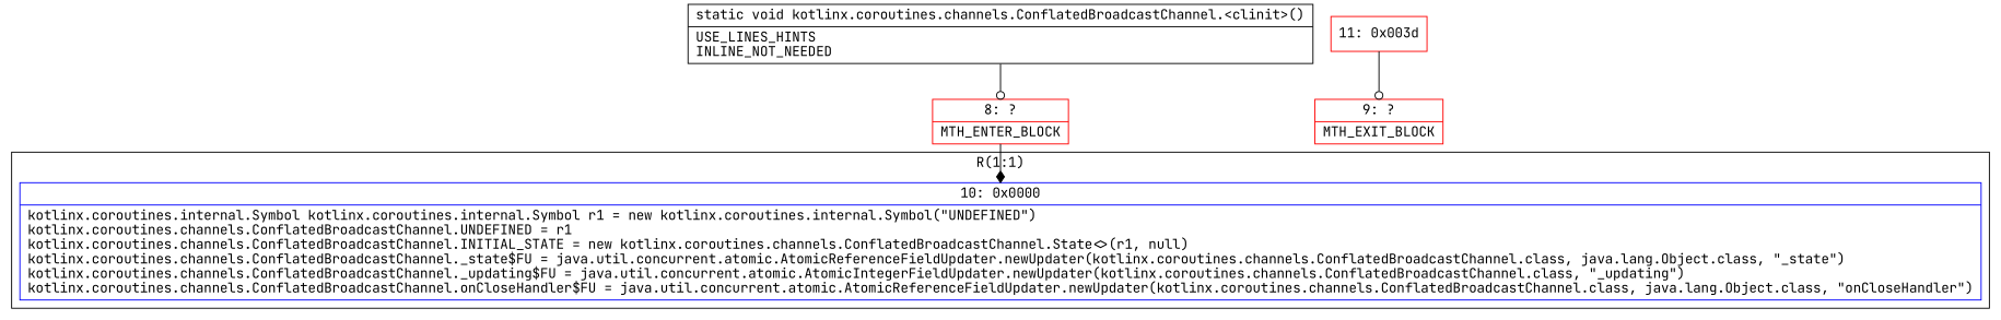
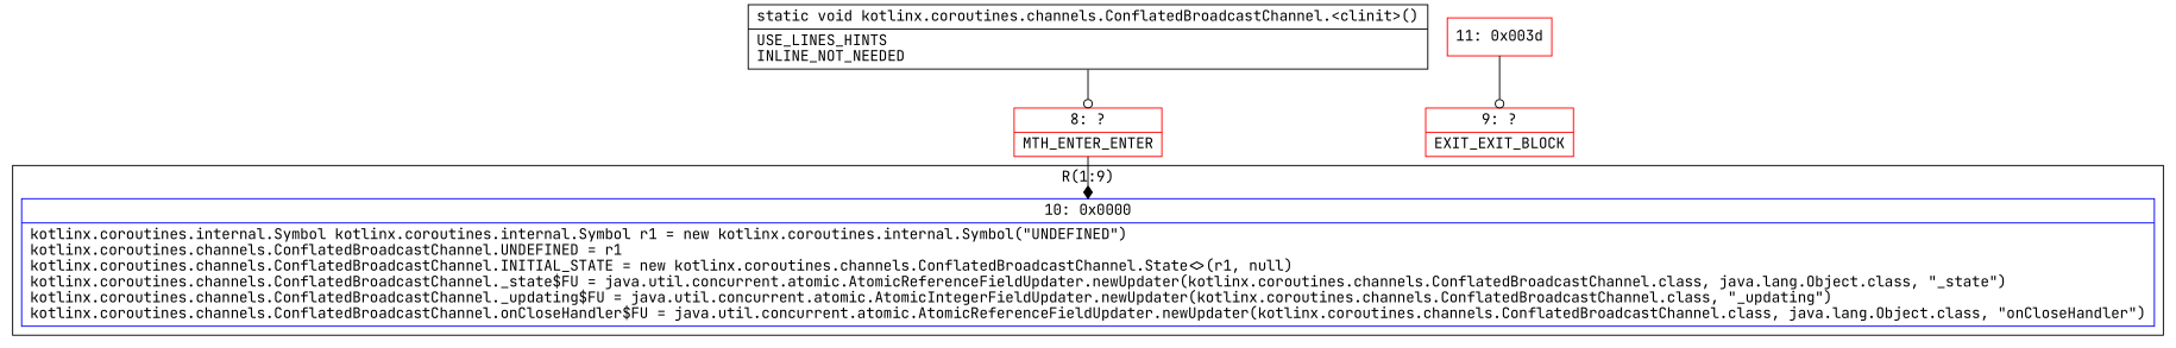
  digraph {
    fontname="JetBrains Mono"
    node [color=red fontname="JetBrains Mono" shape=record]
    edge [arrowhead=odot fontname="JetBrains Mono"]
    n1 [color=blue label="{10\:\ 0x0000|kotlinx.coroutines.internal.Symbol kotlinx.coroutines.internal.Symbol r1 = new kotlinx.coroutines.internal.Symbol(\"UNDEFINED\")\lkotlinx.coroutines.channels.ConflatedBroadcastChannel.UNDEFINED = r1\lkotlinx.coroutines.channels.ConflatedBroadcastChannel.INITIAL_STATE = new kotlinx.coroutines.channels.ConflatedBroadcastChannel.State\<\>(r1, null)\lkotlinx.coroutines.channels.ConflatedBroadcastChannel._state$FU = java.util.concurrent.atomic.AtomicReferenceFieldUpdater.newUpdater(kotlinx.coroutines.channels.ConflatedBroadcastChannel.class, java.lang.Object.class, \"_state\")\lkotlinx.coroutines.channels.ConflatedBroadcastChannel._updating$FU = java.util.concurrent.atomic.AtomicIntegerFieldUpdater.newUpdater(kotlinx.coroutines.channels.ConflatedBroadcastChannel.class, \"_updating\")\lkotlinx.coroutines.channels.ConflatedBroadcastChannel.onCloseHandler$FU = java.util.concurrent.atomic.AtomicReferenceFieldUpdater.newUpdater(kotlinx.coroutines.channels.ConflatedBroadcastChannel.class, java.lang.Object.class, \"onCloseHandler\")\l}"]
    n2 [label="{11\:\ 0x003d}"]
-   n3 [label="{9\:\ ?|MTH_EXIT_BLOCK\l}"]
-   n4 [label="{8\:\ ?|MTH_ENTER_BLOCK\l}"]
+   n3 [label="{9\:\ ?|EXIT_EXIT_BLOCK\l}"]
+   n4 [label="{8\:\ ?|MTH_ENTER_ENTER\l}"]
    n5 [label="{static void kotlinx.coroutines.channels.ConflatedBroadcastChannel.\<clinit\>()  | USE_LINES_HINTS\lINLINE_NOT_NEEDED\l}" color=""]
    subgraph cluster_1 {
-     label="R(1:1)"
+     label="R(1:9)"
      n1
    }
    n2 -> n3
    n4 -> n1 [arrowhead=diamond]
    n5 -> n4
  }
